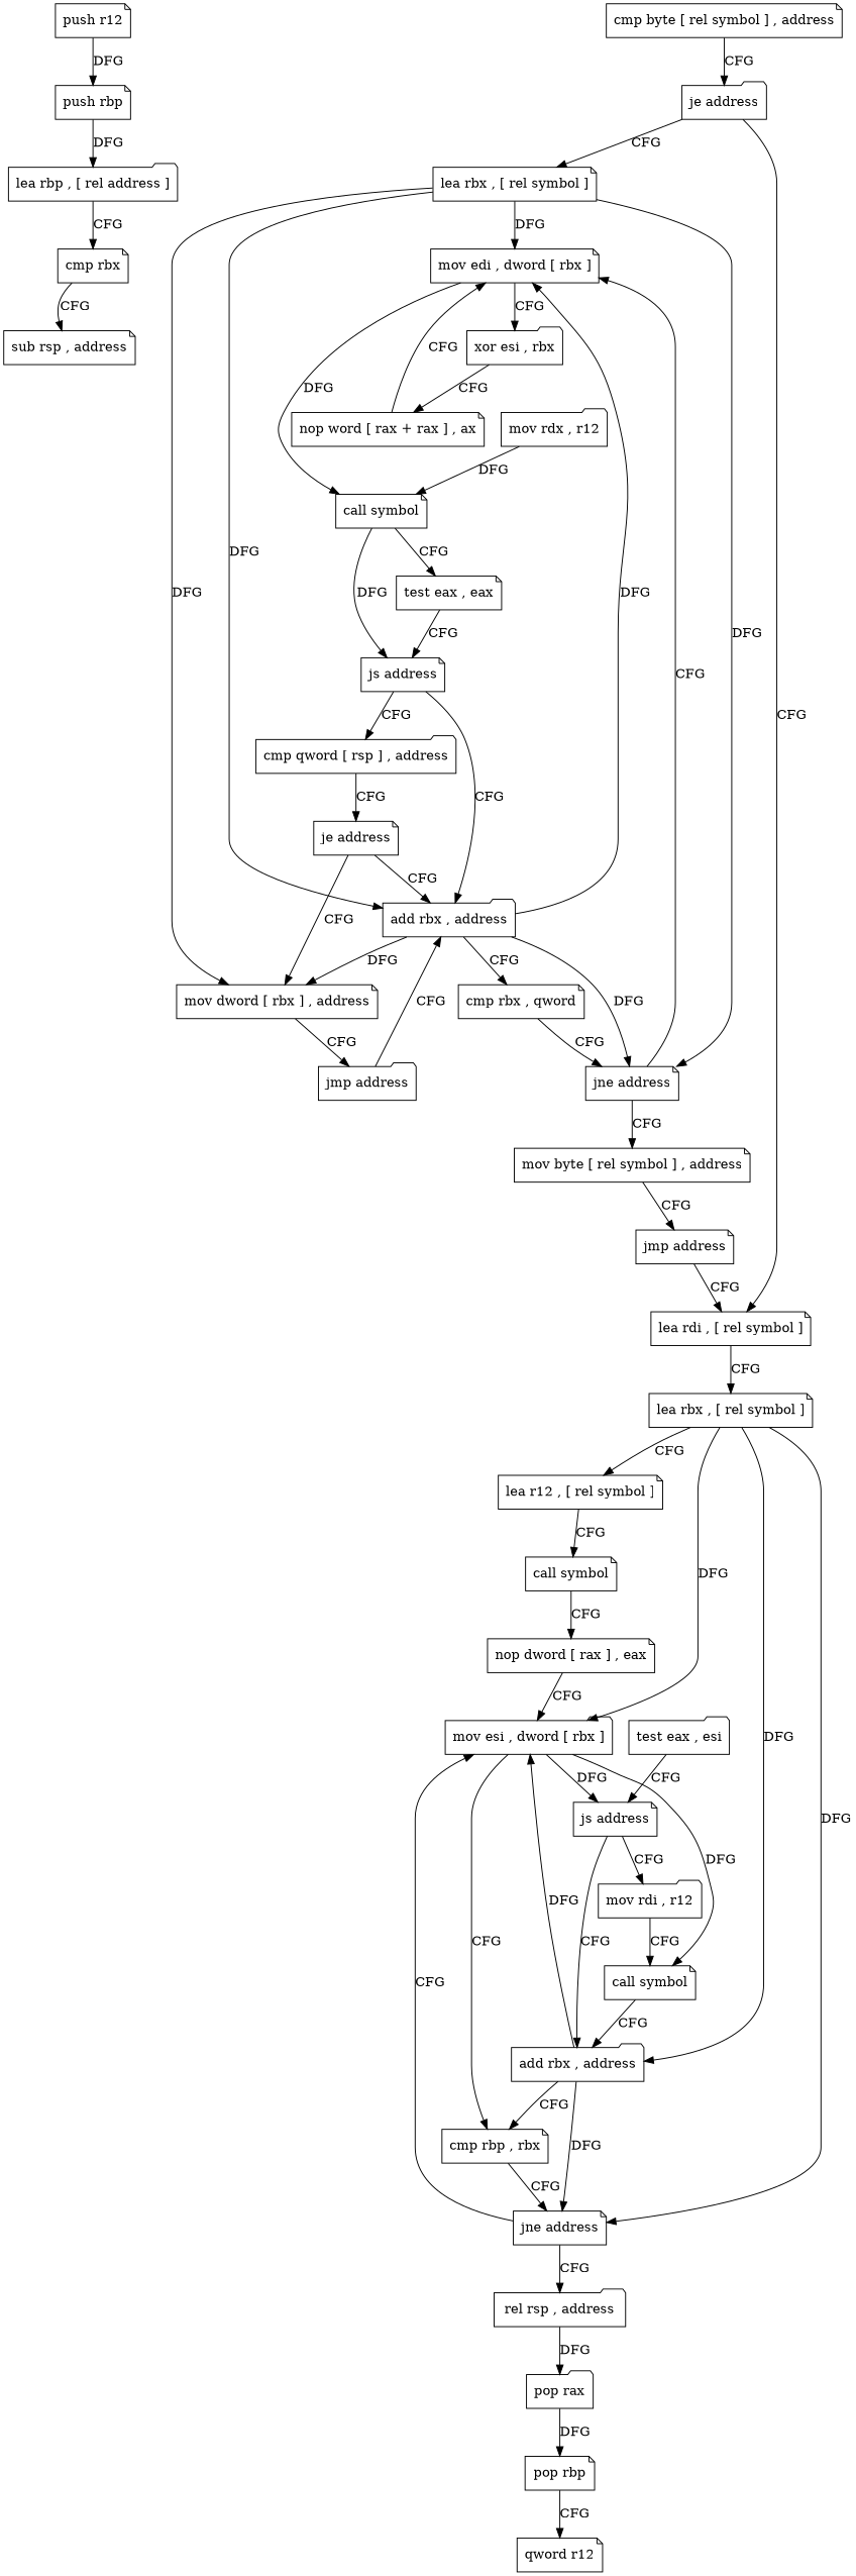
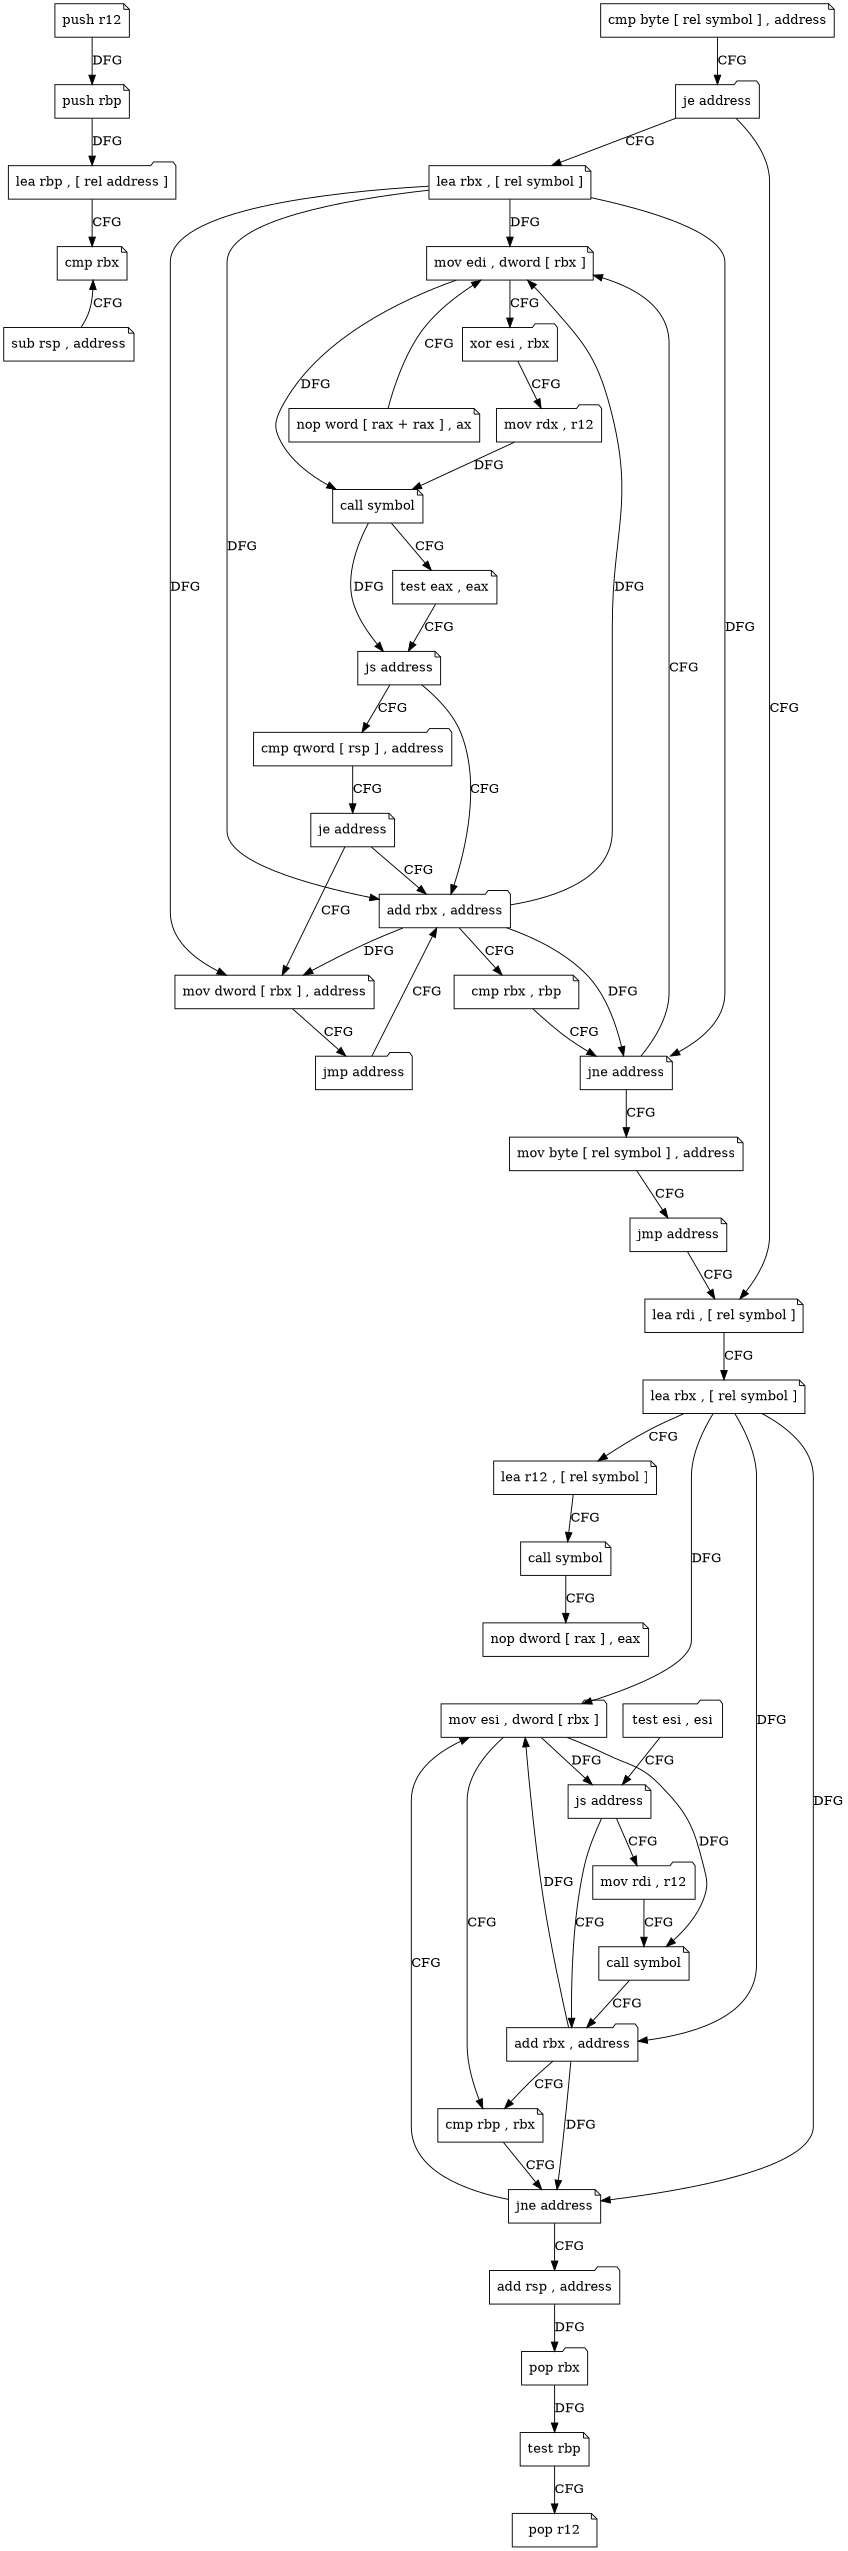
  digraph {
    node [shape=note]
    n1 [label="push r12"]
    n2 [label="push rbp"]
    n3 [label="lea rbp , [ rel address ]" shape=folder]
    n4 [label="cmp rbx"]
    n5 [label="sub rsp , address"]
    n6 [label="cmp byte [ rel symbol ] , address"]
    n7 [label="je address" shape=folder]
    n8 [label="lea rbx , [ rel symbol ]"]
    n9 [label="lea rdi , [ rel symbol ]"]
    n10 [label="mov edi , dword [ rbx ]"]
    n11 [label="add rbx , address" shape=folder]
    n12 [label="jne address"]
    n13 [label="mov dword [ rbx ] , address"]
    n14 [label="lea rbx , [ rel symbol ]"]
    n15 [label="xor esi , rbx" shape=folder]
    n16 [label="call symbol"]
-   n17 [label="cmp rbx , qword"]
+   n17 [label="cmp rbx , rbp"]
    n18 [label="mov byte [ rel symbol ] , address"]
    n19 [label="jmp address" shape=folder]
    n20 [label="lea r12 , [ rel symbol ]"]
    n21 [label="mov esi , dword [ rbx ]" shape=folder]
    n22 [label="add rbx , address" shape=folder]
    n23 [label="jne address"]
    n24 [label="nop word [ rax + rax ] , ax"]
    n25 [label="mov rdx , r12" shape=folder]
    n26 [label="test eax , eax"]
    n27 [label="js address"]
    n28 [label="call symbol"]
    n29 [label="call symbol"]
    n30 [label="js address"]
    n31 [label="cmp rbp , rbx"]
-   n32 [label="rel rsp , address" shape=folder]
+   n32 [label="add rsp , address" shape=folder]
    n33 [label="nop dword [ rax ] , eax"]
-   n34 [label="test eax , esi" shape=folder]
+   n34 [label="test esi , esi" shape=folder]
    n35 [label="mov rdi , r12" shape=folder]
    n36 [label="jmp address"]
    n37 [label="cmp qword [ rsp ] , address" shape=folder]
    n38 [label="je address"]
-   n39 [label="pop rax" shape=folder]
-   n40 [label="pop rbp"]
-   n41 [label="qword r12"]
+   n39 [label="pop rbx" shape=folder]
+   n40 [label="test rbp"]
+   n41 [label="pop r12"]
    n1 -> n2 [label=DFG]
    n2 -> n3 [label=DFG]
    n3 -> n4 [label=CFG]
-   n4 -> n5 [label=CFG]
+   n5 -> n4 [label=CFG]
    n6 -> n7 [label=CFG]
    n7 -> n8 [label=CFG]
    n7 -> n9 [label=CFG]
    n8 -> n10 [label=DFG]
    n8 -> n11 [label=DFG]
    n8 -> n12 [label=DFG]
    n8 -> n13 [label=DFG]
    n9 -> n14 [label=CFG]
    n10 -> n15 [label=CFG]
    n10 -> n16 [label=DFG]
    n11 -> n10 [label=DFG]
    n11 -> n12 [label=DFG]
    n11 -> n13 [label=DFG]
    n11 -> n17 [label=CFG]
    n12 -> n10 [label=CFG]
    n12 -> n18 [label=CFG]
    n13 -> n19 [label=CFG]
    n14 -> n20 [label=CFG]
    n14 -> n21 [label=DFG]
    n14 -> n22 [label=DFG]
    n14 -> n23 [label=DFG]
-   n15 -> n24 [label=CFG]
+   n15 -> n25 [label=CFG]
    n16 -> n26 [label=CFG]
    n16 -> n27 [label=DFG]
    n17 -> n12 [label=CFG]
    n18 -> n36 [label=CFG]
    n19 -> n11 [label=CFG]
    n20 -> n28 [label=CFG]
    n21 -> n29 [label=DFG]
    n21 -> n30 [label=DFG]
    n21 -> n31 [label=CFG]
    n22 -> n21 [label=DFG]
    n22 -> n23 [label=DFG]
    n22 -> n31 [label=CFG]
    n23 -> n21 [label=CFG]
    n23 -> n32 [label=CFG]
    n24 -> n10 [label=CFG]
    n25 -> n16 [label=DFG]
    n26 -> n27 [label=CFG]
    n27 -> n11 [label=CFG]
    n27 -> n37 [label=CFG]
    n28 -> n33 [label=CFG]
    n29 -> n22 [label=CFG]
    n30 -> n22 [label=CFG]
    n30 -> n35 [label=CFG]
    n31 -> n23 [label=CFG]
    n32 -> n39 [label=DFG]
-   n33 -> n21 [label=CFG]
    n34 -> n30 [label=CFG]
    n35 -> n29 [label=CFG]
    n36 -> n9 [label=CFG]
    n37 -> n38 [label=CFG]
    n38 -> n11 [label=CFG]
    n38 -> n13 [label=CFG]
    n39 -> n40 [label=DFG]
    n40 -> n41 [label=CFG]
  }
